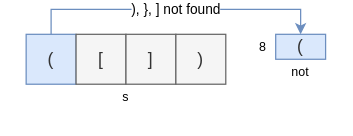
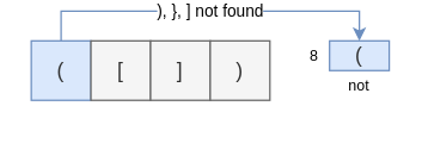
  <mxCell id="0" />
  <mxCell id="1" parent="0" />
  <mxCell id="2" value="), }, ] not found" style="edgeStyle=orthogonalEdgeStyle;rounded=0;orthogonalLoop=1;jettySize=auto;html=1;exitX=0.5;exitY=0;exitDx=0;exitDy=0;entryX=0.5;entryY=0;entryDx=0;entryDy=0;fillColor=#dae8fc;strokeColor=#6c8ebf;" edge="1" parent="1" source="3" target="8"><mxGeometry relative="1" as="geometry" /></mxCell>
  <mxCell id="3" value="(" style="text;html=1;align=center;verticalAlign=middle;whiteSpace=wrap;rounded=0;fillColor=#dae8fc;strokeColor=#6c8ebf;fontSize=14;fontColor=#333333;" vertex="1" parent="1"><mxGeometry x="20" y="20" width="40" height="40" as="geometry" /></mxCell>
- <mxCell id="4" value="s" style="text;html=1;align=center;verticalAlign=middle;whiteSpace=wrap;rounded=0;fontSize=10;" vertex="1" parent="1"><mxGeometry x="20" y="60" width="160" height="20" as="geometry" /></mxCell>
  <mxCell id="5" value="[" style="text;html=1;align=center;verticalAlign=middle;whiteSpace=wrap;rounded=0;fillColor=#f5f5f5;strokeColor=#666666;fontSize=14;fontColor=#333333;" vertex="1" parent="1"><mxGeometry x="60" y="20" width="40" height="40" as="geometry" /></mxCell>
  <mxCell id="6" value="]" style="text;html=1;align=center;verticalAlign=middle;whiteSpace=wrap;rounded=0;fillColor=#f5f5f5;strokeColor=#666666;fontSize=14;fontColor=#333333;" vertex="1" parent="1"><mxGeometry x="100" y="20" width="40" height="40" as="geometry" /></mxCell>
  <mxCell id="7" value=")" style="text;html=1;align=center;verticalAlign=middle;whiteSpace=wrap;rounded=0;fillColor=#f5f5f5;strokeColor=#666666;fontSize=14;fontColor=#333333;" vertex="1" parent="1"><mxGeometry x="140" y="20" width="40" height="40" as="geometry" /></mxCell>
  <mxCell id="8" value="(" style="text;html=1;align=center;verticalAlign=middle;whiteSpace=wrap;rounded=0;fillColor=#dae8fc;strokeColor=#6c8ebf;fontSize=14;fontColor=#333333;" vertex="1" parent="1"><mxGeometry x="220" y="20" width="40" height="20" as="geometry" /></mxCell>
  <mxCell id="9" value="not" style="text;html=1;align=center;verticalAlign=middle;whiteSpace=wrap;rounded=0;fontSize=10;" vertex="1" parent="1"><mxGeometry x="220" y="40" width="40" height="20" as="geometry" /></mxCell>
  <mxCell id="10" value="8" style="text;html=1;align=center;verticalAlign=middle;whiteSpace=wrap;rounded=0;fontSize=10;" vertex="1" parent="1"><mxGeometry x="200" y="20" width="20" height="20" as="geometry" /></mxCell>
